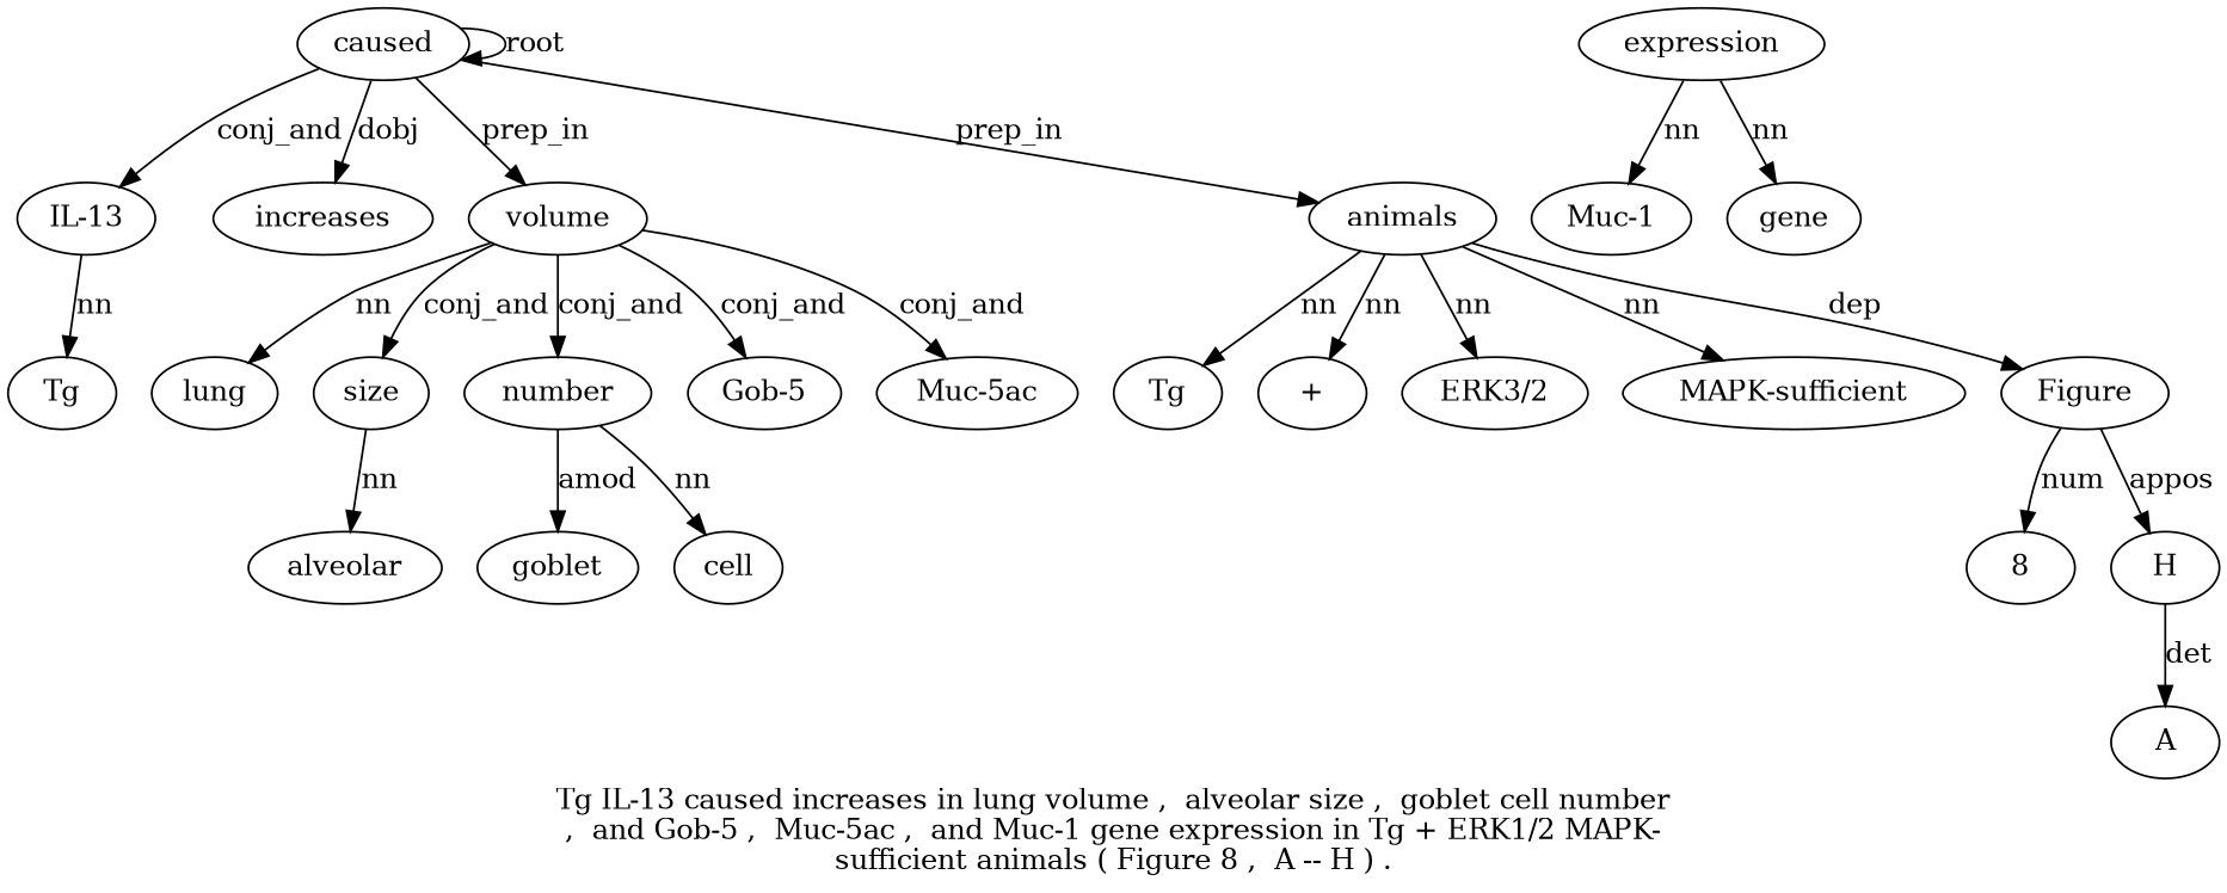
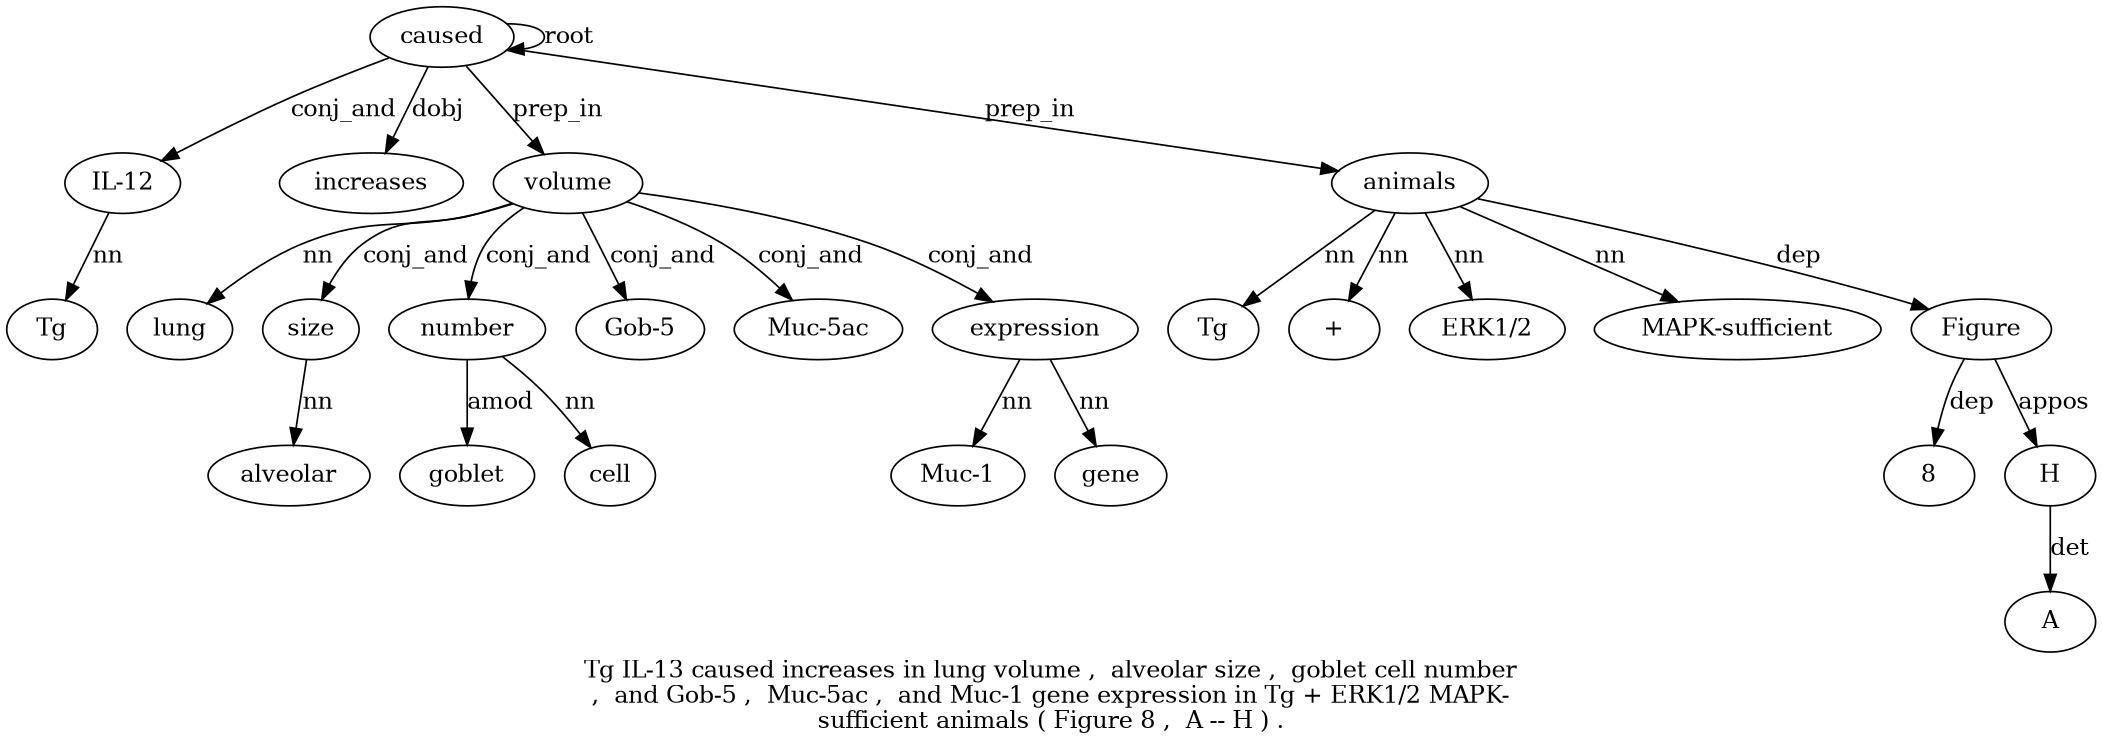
  digraph {
    label="Tg IL-13 caused increases in lung volume ,  alveolar size ,  goblet cell number\n,  and Gob-5 ,  Muc-5ac ,  and Muc-1 gene expression in Tg + ERK1/2 MAPK-\nsufficient animals ( Figure 8 ,  A -- H ) ."
    node [fillcolor=white style=filled]
-   n1 [label="IL-13"]
+   n1 [label="IL-12"]
    n2 [label=Tg]
    n3 [label=caused]
    n4 [label=increases]
    n5 [label=volume]
    n6 [label=animals]
    n7 [label=lung]
    n8 [label=size]
    n9 [label=number]
    n10 [label="Gob-5"]
    n11 [label="Muc-5ac"]
    n12 [label=expression]
    n13 [label=Tg]
    n14 [label="+"]
-   n15 [label="ERK3/2"]
+   n15 [label="ERK1/2"]
    n16 [label="MAPK-sufficient"]
    n17 [label=Figure]
    n18 [label=alveolar]
    n19 [label=goblet]
    n20 [label=cell]
    n21 [label="Muc-1"]
    n22 [label=gene]
    n23 [label=8]
    n24 [label=H]
    n25 [label=A]
    n1 -> n2 [label=nn]
    n3 -> n1 [label=conj_and]
    n3 -> n3 [label=root]
    n3 -> n4 [label=dobj]
    n3 -> n5 [label=prep_in]
    n3 -> n6 [label=prep_in]
    n5 -> n7 [label=nn]
    n5 -> n8 [label=conj_and]
    n5 -> n9 [label=conj_and]
    n5 -> n10 [label=conj_and]
    n5 -> n11 [label=conj_and]
+   n5 -> n12 [label=conj_and]
    n6 -> n13 [label=nn]
    n6 -> n14 [label=nn]
    n6 -> n15 [label=nn]
    n6 -> n16 [label=nn]
    n6 -> n17 [label=dep]
    n8 -> n18 [label=nn]
    n9 -> n19 [label=amod]
    n9 -> n20 [label=nn]
    n12 -> n21 [label=nn]
    n12 -> n22 [label=nn]
-   n17 -> n23 [label=num]
+   n17 -> n23 [label=dep]
    n17 -> n24 [label=appos]
    n24 -> n25 [label=det]
  }
